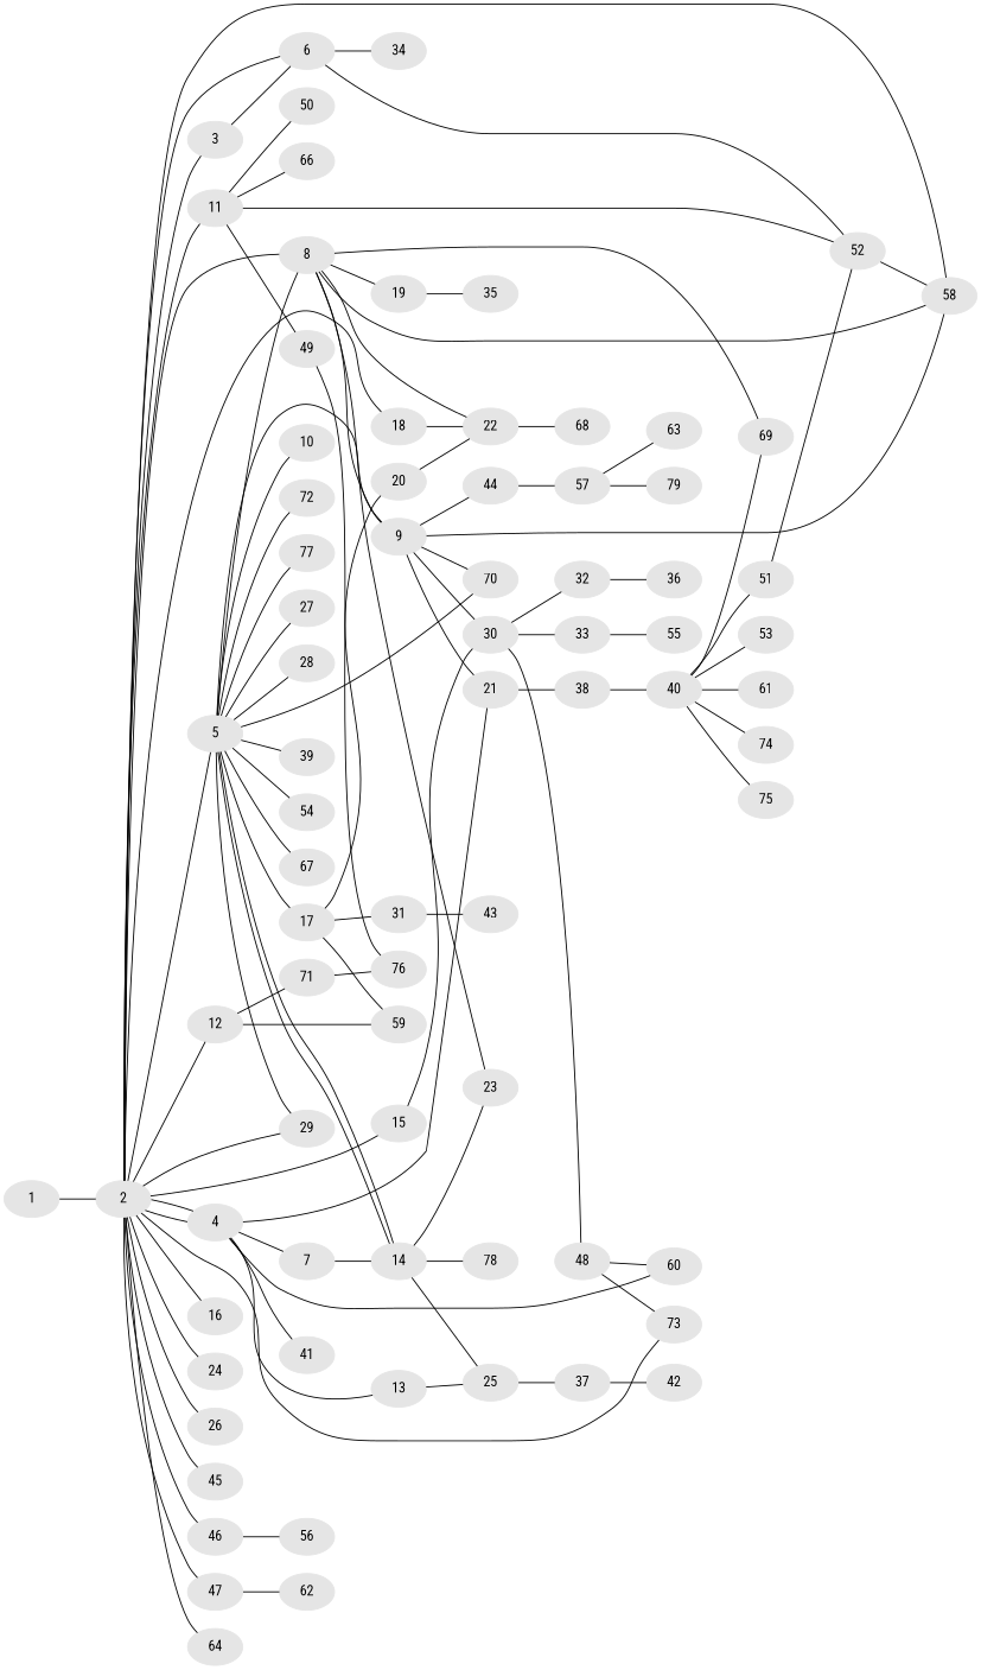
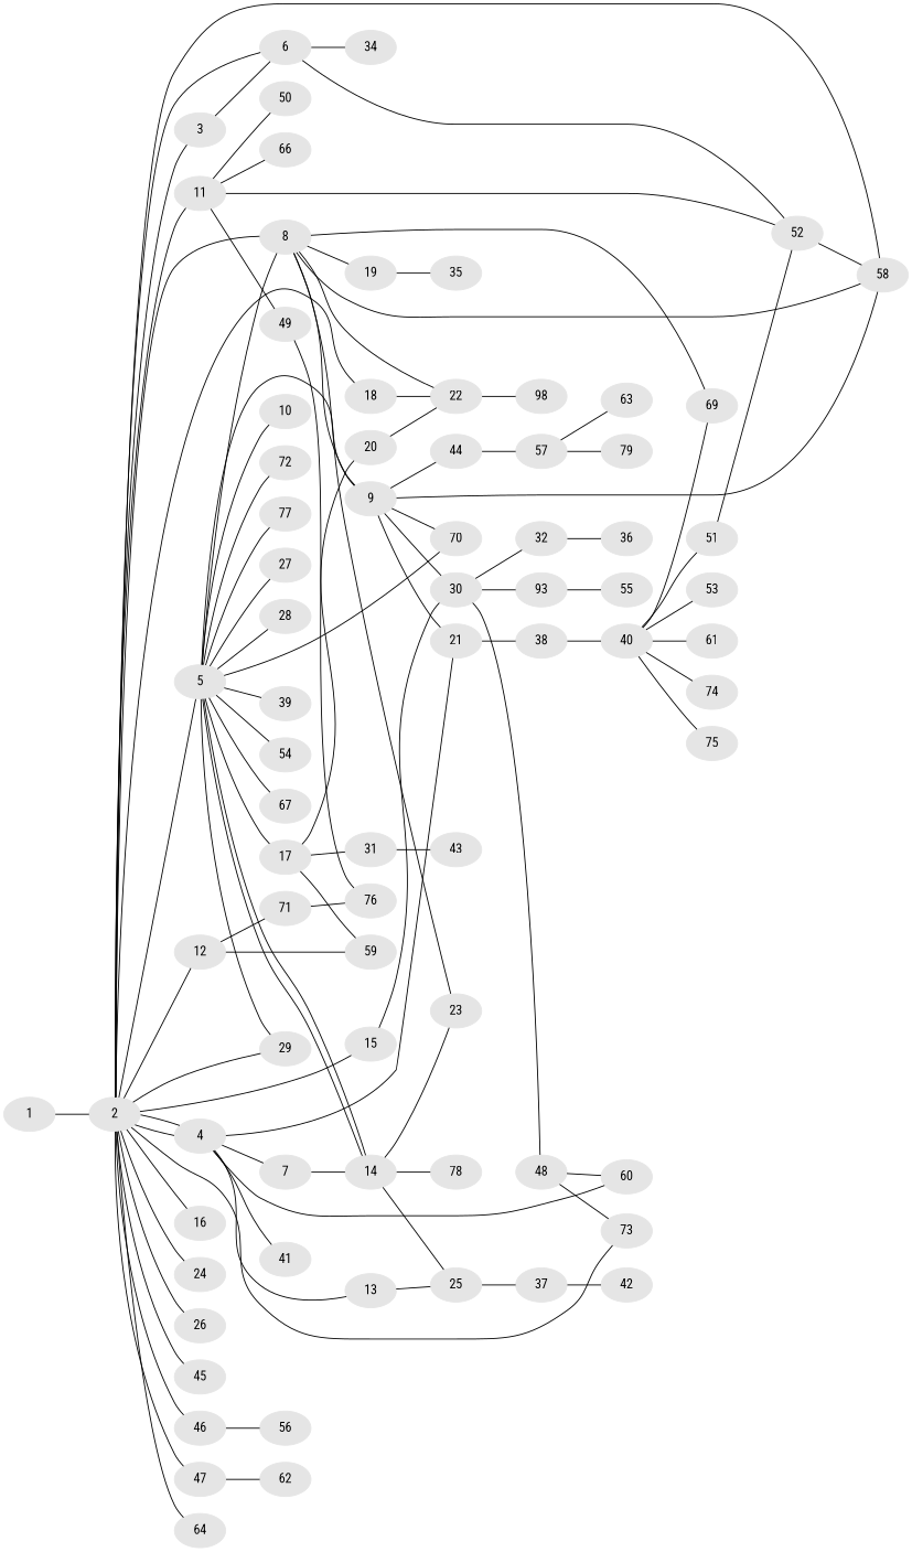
  graph {
    fontname="Roboto Condensed"
    rankdir=LR
    node [color=gray90 fontname="Roboto Condensed" style=filled]
    edge [fontname="Roboto Condensed"]
    1
    2
    3
    4
    5
    6
    8
    11
    12
    15
    16
    18
    24
    26
    29
    45
    46
    47
    58
    64
    73
    7
    13
    21
    41
    60
    9
    10
    14
    17
    27
    28
    39
    54
    67
    70
    72
    77
    34
    52
    19
    22
    23
    69
    49
    50
    66
    59
    71
    30
    56
    62
    25
    38
    44
    78
    20
    31
    35
-   68
+   68 [label=98]
    32
-   33
+   33 [label=93]
    48
    57
    76
    37
    43
    40
    63
    79
    42
    36
    55
    53
    51
    61
    74
    75
    1 -- 2
    2 -- 3
    2 -- 4
    2 -- 4
    2 -- 5
    2 -- 6
    2 -- 8
    2 -- 11
    2 -- 12
    2 -- 15
    2 -- 16
    2 -- 18
    2 -- 24
    2 -- 26
    2 -- 29
    2 -- 45
    2 -- 46
    2 -- 47
    2 -- 58
    2 -- 64
    2 -- 73
    3 -- 6
    4 -- 7
    4 -- 13
    4 -- 21
    4 -- 41
    4 -- 60
    5 -- 8
    5 -- 29
    5 -- 9
    5 -- 10
    5 -- 14
    5 -- 14
    5 -- 17
    5 -- 27
    5 -- 28
    5 -- 39
    5 -- 54
    5 -- 67
    5 -- 70
    5 -- 72
    5 -- 77
    6 -- 34
    6 -- 52
    8 -- 58
    8 -- 9
    8 -- 19
    8 -- 22
    8 -- 23
    8 -- 69
    11 -- 52
    11 -- 49
    11 -- 50
    11 -- 66
    12 -- 59
    12 -- 71
    15 -- 30
    18 -- 22
    46 -- 56
    47 -- 62
    7 -- 14
    13 -- 25
    21 -- 38
    9 -- 58
    9 -- 21
    9 -- 70
    9 -- 30
    9 -- 44
    14 -- 23
    14 -- 25
    14 -- 78
    17 -- 59
    17 -- 20
    17 -- 31
    52 -- 58
    19 -- 35
    22 -- 68
    49 -- 76
    71 -- 76
    30 -- 32
    30 -- 33
    30 -- 48
    25 -- 37
    38 -- 40
    44 -- 57
    20 -- 22
    31 -- 43
    32 -- 36
    33 -- 55
    48 -- 73
    48 -- 60
    57 -- 63
    57 -- 79
    37 -- 42
    40 -- 69
    40 -- 53
    40 -- 51
    40 -- 61
    40 -- 74
    40 -- 75
    51 -- 52
  }
